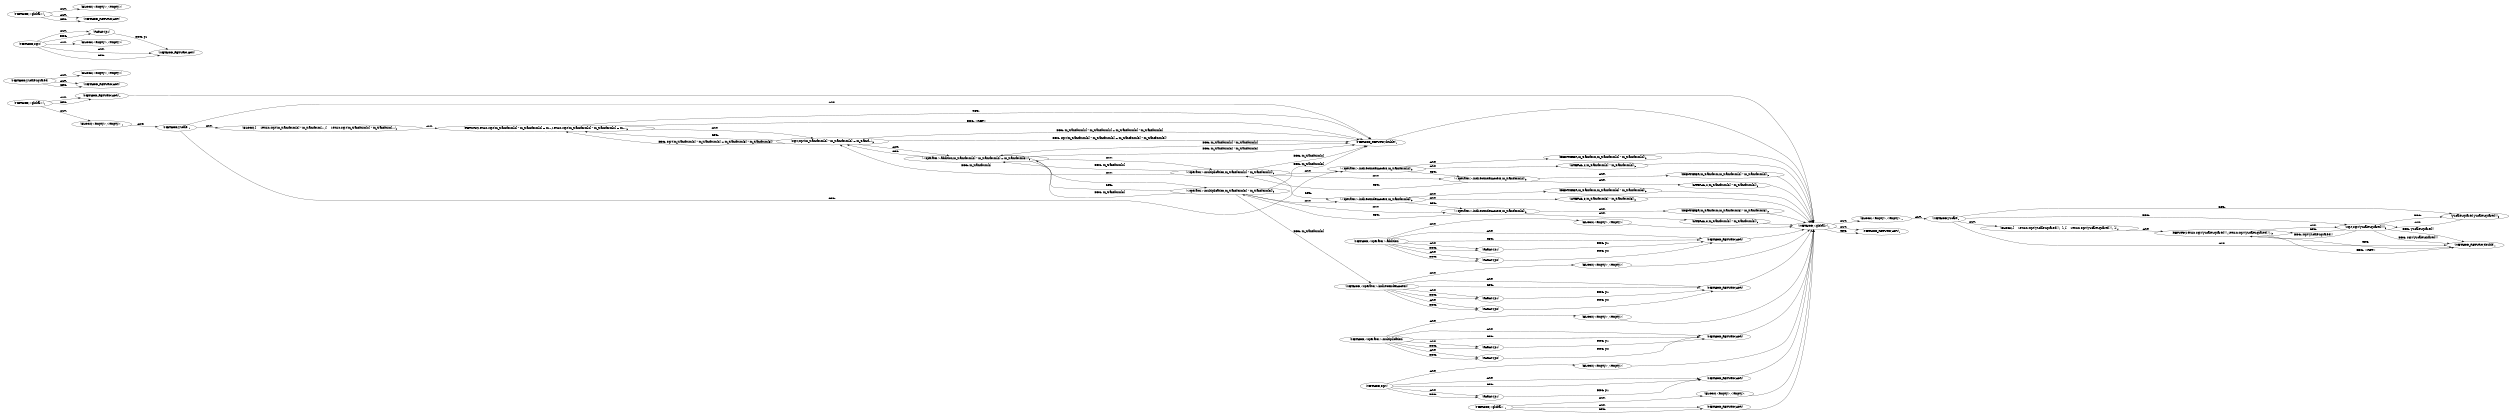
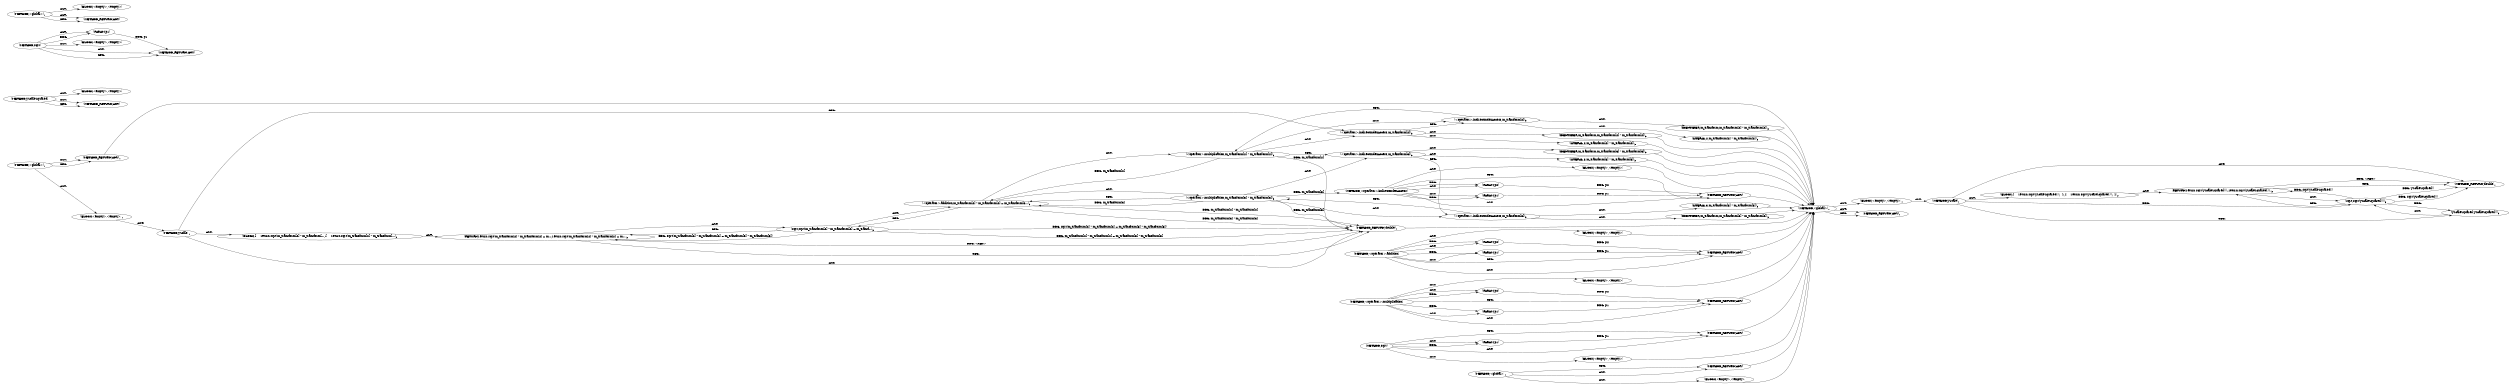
  digraph {
    rankdir=LR
    n1 [label=<(METHOD,&lt;global&gt;)<SUB>1</SUB>>]
    n2 [label=<(BLOCK,&lt;empty&gt;,&lt;empty&gt;)<SUB>1</SUB>>]
    n3 [label=<(METHOD_RETURN,ANY)<SUB>1</SUB>>]
    n4 [label=<(METHOD,yScale)<SUB>1</SUB>>]
    n5 [label=<(METHOD,&lt;global&gt;)<SUB>1</SUB>>]
    n6 [label=<(BLOCK,{     return sqrt(m_transform[2] * m_transform[...,{     return sqrt(m_transform[2] * m_transform[...)<SUB>2</SUB>>]
    n7 [label=<(&lt;operator&gt;.indirectIndexAccess,m_transform[2])<SUB>3</SUB>>]
    n8 [label=<(METHOD_RETURN,double)<SUB>1</SUB>>]
    n9 [label=<(RETURN,return sqrt(m_transform[2] * m_transform[2] + m...,return sqrt(m_transform[2] * m_transform[2] + m...)<SUB>3</SUB>>]
    n10 [label=<(&lt;operator&gt;.indirectIndexAccess,m_transform[2])<SUB>3</SUB>>]
    n11 [label=<(IDENTIFIER,m_transform,m_transform[2] * m_transform[2])<SUB>3</SUB>>]
    n12 [label=<(LITERAL,2,m_transform[2] * m_transform[2])<SUB>3</SUB>>]
    n13 [label=<(sqrt,sqrt(m_transform[2] * m_transform[2] + m_transf...)<SUB>3</SUB>>]
    n14 [label=<(&lt;operator&gt;.addition,m_transform[2] * m_transform[2] + m_transform[3...)<SUB>3</SUB>>]
    n15 [label=<(&lt;operator&gt;.multiplication,m_transform[2] * m_transform[2])<SUB>3</SUB>>]
    n16 [label=<(&lt;operator&gt;.multiplication,m_transform[3] * m_transform[3])<SUB>3</SUB>>]
    n17 [label=<(&lt;operator&gt;.indirectIndexAccess,m_transform[3])<SUB>3</SUB>>]
    n18 [label=<(&lt;operator&gt;.indirectIndexAccess,m_transform[3])<SUB>3</SUB>>]
    n19 [label=<(METHOD,&lt;operator&gt;.indirectIndexAccess)>]
    n20 [label=<(IDENTIFIER,m_transform,m_transform[2] * m_transform[2])<SUB>3</SUB>>]
    n21 [label=<(LITERAL,2,m_transform[2] * m_transform[2])<SUB>3</SUB>>]
    n22 [label=<(IDENTIFIER,m_transform,m_transform[3] * m_transform[3])<SUB>3</SUB>>]
    n23 [label=<(LITERAL,3,m_transform[3] * m_transform[3])<SUB>3</SUB>>]
    n24 [label=<(BLOCK,&lt;empty&gt;,&lt;empty&gt;)<SUB>1</SUB>>]
    n25 [label=<(METHOD_RETURN,ANY)<SUB>1</SUB>>]
    n26 [label=<(IDENTIFIER,m_transform,m_transform[3] * m_transform[3])<SUB>3</SUB>>]
    n27 [label=<(LITERAL,3,m_transform[3] * m_transform[3])<SUB>3</SUB>>]
    n28 [label=<(METHOD,&lt;operator&gt;.addition)>]
    n29 [label=<(PARAM,p1)>]
    n30 [label=<(PARAM,p2)>]
    n31 [label=<(BLOCK,&lt;empty&gt;,&lt;empty&gt;)>]
    n32 [label=<(METHOD_RETURN,ANY)>]
    n33 [label=<(PARAM,p1)>]
    n34 [label=<(PARAM,p2)>]
    n35 [label=<(BLOCK,&lt;empty&gt;,&lt;empty&gt;)>]
    n36 [label=<(METHOD_RETURN,ANY)>]
    n37 [label=<(METHOD,&lt;operator&gt;.multiplication)>]
    n38 [label=<(PARAM,p1)>]
    n39 [label=<(PARAM,p2)>]
    n40 [label=<(BLOCK,&lt;empty&gt;,&lt;empty&gt;)>]
    n41 [label=<(METHOD_RETURN,ANY)>]
    n42 [label=<(METHOD,sqrt)>]
    n43 [label=<(PARAM,p1)>]
    n44 [label=<(BLOCK,&lt;empty&gt;,&lt;empty&gt;)>]
    n45 [label=<(METHOD_RETURN,ANY)>]
    n46 [label=<(METHOD,&lt;global&gt;)<SUB>1</SUB>>]
    n47 [label=<(BLOCK,&lt;empty&gt;,&lt;empty&gt;)>]
    n48 [label=<(METHOD_RETURN,ANY)>]
    n49 [label=<(METHOD,yScale)<SUB>1</SUB>>]
    n50 [label=<(BLOCK,{     return sqrt(yScaleSquared());  },{     return sqrt(yScaleSquared());  })<SUB>2</SUB>>]
    n51 [label=<(sqrt,sqrt(yScaleSquared()))<SUB>3</SUB>>]
    n52 [label=<(yScaleSquared,yScaleSquared())<SUB>3</SUB>>]
    n53 [label=<(METHOD_RETURN,double)<SUB>1</SUB>>]
    n54 [label=<(RETURN,return sqrt(yScaleSquared());,return sqrt(yScaleSquared());)<SUB>3</SUB>>]
    n55 [label=<(METHOD,yScaleSquared)>]
    n56 [label=<(BLOCK,&lt;empty&gt;,&lt;empty&gt;)>]
    n57 [label=<(METHOD_RETURN,ANY)>]
    n58 [label=<(METHOD,sqrt)>]
    n59 [label=<(PARAM,p1)>]
    n60 [label=<(BLOCK,&lt;empty&gt;,&lt;empty&gt;)>]
    n61 [label=<(METHOD_RETURN,ANY)>]
    n62 [label=<(METHOD,&lt;global&gt;)<SUB>1</SUB>>]
    n63 [label=<(BLOCK,&lt;empty&gt;,&lt;empty&gt;)>]
    n64 [label=<(METHOD_RETURN,ANY)>]
    n1 -> n2 [label="AST: "]
    n1 -> n3 [label="AST: "]
    n1 -> n3 [label="CFG: "]
    n2 -> n4 [label="AST: "]
    n3 -> n5
    n4 -> n6 [label="AST: "]
    n4 -> n7 [label="CFG: "]
    n4 -> n8 [label="AST: "]
    n5 -> n24 [label="AST: "]
    n5 -> n25 [label="AST: "]
    n5 -> n25 [label="CFG: "]
    n6 -> n9 [label="AST: "]
    n7 -> n10 [label="CFG: "]
    n7 -> n11 [label="AST: "]
    n7 -> n12 [label="AST: "]
    n8 -> n5
    n9 -> n8 [label="CFG: "]
    n9 -> n8 [label="DDG: &lt;RET&gt;"]
    n9 -> n13 [label="AST: "]
    n10 -> n15 [label="CFG: "]
    n10 -> n20 [label="AST: "]
    n10 -> n21 [label="AST: "]
    n11 -> n5
    n12 -> n5
    n13 -> n8 [label="DDG: m_transform[2] * m_transform[2] + m_transform[3] * m_transform[3]"]
    n13 -> n8 [label="DDG: sqrt(m_transform[2] * m_transform[2] + m_transform[3] * m_transform[3])"]
    n13 -> n9 [label="CFG: "]
    n13 -> n9 [label="DDG: sqrt(m_transform[2] * m_transform[2] + m_transform[3] * m_transform[3])"]
    n13 -> n14 [label="AST: "]
    n14 -> n8 [label="DDG: m_transform[2] * m_transform[2]"]
    n14 -> n8 [label="DDG: m_transform[3] * m_transform[3]"]
    n14 -> n13 [label="CFG: "]
    n14 -> n15 [label="AST: "]
    n14 -> n16 [label="AST: "]
    n15 -> n7 [label="AST: "]
    n15 -> n8 [label="DDG: m_transform[2]"]
    n15 -> n10 [label="AST: "]
-   n15 -> n13 [label="DDG: m_transform[2]"]
    n15 -> n14 [label="DDG: m_transform[2]"]
    n15 -> n17 [label="CFG: "]
    n16 -> n8 [label="DDG: m_transform[3]"]
    n16 -> n14 [label="CFG: "]
    n16 -> n14 [label="DDG: m_transform[3]"]
    n16 -> n17 [label="AST: "]
    n16 -> n18 [label="AST: "]
    n16 -> n19 [label="DDG: m_transform[3]"]
    n17 -> n18 [label="CFG: "]
    n17 -> n22 [label="AST: "]
    n17 -> n23 [label="AST: "]
    n18 -> n16 [label="CFG: "]
    n18 -> n26 [label="AST: "]
    n18 -> n27 [label="AST: "]
    n19 -> n33 [label="AST: "]
    n19 -> n33 [label="DDG: "]
    n19 -> n34 [label="AST: "]
    n19 -> n34 [label="DDG: "]
    n19 -> n35 [label="AST: "]
    n19 -> n36 [label="AST: "]
    n19 -> n36 [label="CFG: "]
    n20 -> n5
    n21 -> n5
    n22 -> n5
    n23 -> n5
    n24 -> n49 [label="AST: "]
    n26 -> n5
    n27 -> n5
    n28 -> n29 [label="AST: "]
    n28 -> n29 [label="DDG: "]
    n28 -> n30 [label="AST: "]
    n28 -> n30 [label="DDG: "]
    n28 -> n31 [label="AST: "]
    n28 -> n32 [label="AST: "]
    n28 -> n32 [label="CFG: "]
    n29 -> n32 [label="DDG: p1"]
    n30 -> n32 [label="DDG: p2"]
    n31 -> n5
    n32 -> n5
    n33 -> n36 [label="DDG: p1"]
    n34 -> n36 [label="DDG: p2"]
    n35 -> n5
    n36 -> n5
    n37 -> n38 [label="AST: "]
    n37 -> n38 [label="DDG: "]
    n37 -> n39 [label="AST: "]
    n37 -> n39 [label="DDG: "]
    n37 -> n40 [label="AST: "]
    n37 -> n41 [label="AST: "]
    n37 -> n41 [label="CFG: "]
    n38 -> n41 [label="DDG: p1"]
    n39 -> n41 [label="DDG: p2"]
    n40 -> n5
    n41 -> n5
    n42 -> n43 [label="AST: "]
    n42 -> n43 [label="DDG: "]
    n42 -> n44 [label="AST: "]
    n42 -> n45 [label="AST: "]
    n42 -> n45 [label="CFG: "]
    n43 -> n45 [label="DDG: p1"]
    n44 -> n5
    n45 -> n5
    n46 -> n47 [label="AST: "]
    n46 -> n48 [label="AST: "]
    n46 -> n48 [label="CFG: "]
    n47 -> n5
    n48 -> n5
    n49 -> n50 [label="AST: "]
    n49 -> n51 [label="DDG: "]
    n49 -> n52 [label="CFG: "]
    n49 -> n53 [label="AST: "]
    n50 -> n54 [label="AST: "]
    n51 -> n52 [label="DDG: "]
    n51 -> n53 [label="DDG: yScaleSquared()"]
    n51 -> n53 [label="DDG: sqrt(yScaleSquared())"]
    n51 -> n54 [label="CFG: "]
    n51 -> n54 [label="DDG: sqrt(yScaleSquared())"]
    n52 -> n51 [label="AST: "]
    n54 -> n51 [label="AST: "]
    n54 -> n53 [label="CFG: "]
    n54 -> n53 [label="DDG: &lt;RET&gt;"]
    n55 -> n56 [label="AST: "]
    n55 -> n57 [label="AST: "]
    n55 -> n57 [label="CFG: "]
    n58 -> n59 [label="AST: "]
    n58 -> n59 [label="DDG: "]
    n58 -> n60 [label="AST: "]
    n58 -> n61 [label="AST: "]
    n58 -> n61 [label="CFG: "]
    n59 -> n61 [label="DDG: p1"]
    n62 -> n63 [label="AST: "]
    n62 -> n64 [label="AST: "]
    n62 -> n64 [label="CFG: "]
  }
